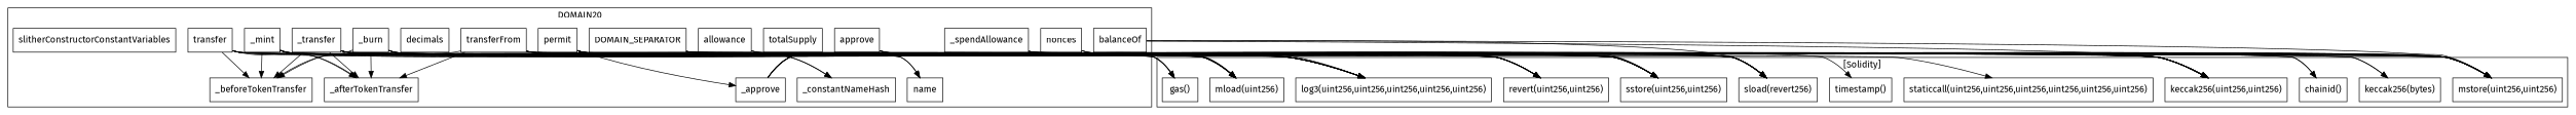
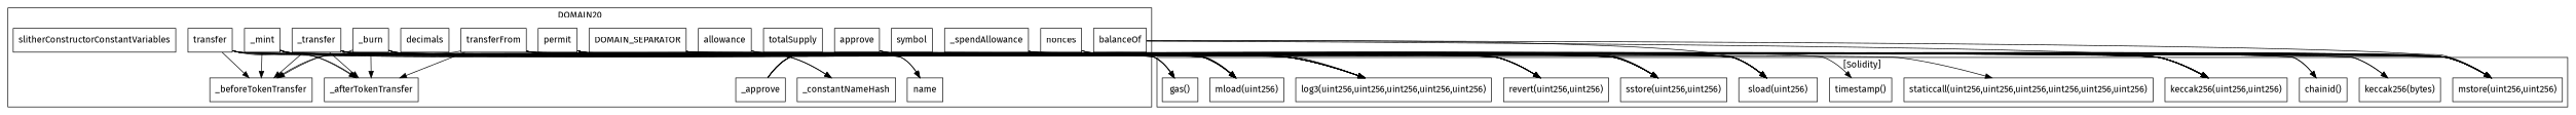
  strict digraph {
    fontname="Fira Sans"
    rankdir=TB
    node [fontname="Fira Sans" shape=box]
    edge [fontname="Fira Sans"]
    n1 [label=approve]
    n2 [label=_beforeTokenTransfer]
    n3 [label=allowance]
    n4 [label=DOMAIN_SEPARATOR]
    n5 [label=_constantNameHash]
    n6 [label=name]
+   n7 [label=symbol]
    n8 [label=balanceOf]
    n9 [label=totalSupply]
    n10 [label=permit]
    n11 [label=_transfer]
    n12 [label=_afterTokenTransfer]
    n13 [label=transferFrom]
    n14 [label=_mint]
    n15 [label=decimals]
    n16 [label=transfer]
    n17 [label=nonces]
    n18 [label=_burn]
    n19 [label=_approve]
    n20 [label=_spendAllowance]
    n21 [label=slitherConstructorConstantVariables]
    "keccak256(uint256,uint256)"
    "sstore(uint256,uint256)"
    "mstore(uint256,uint256)"
    "mload(uint256)"
    "log3(uint256,uint256,uint256,uint256,uint256)"
-   "sload(uint256)" [label="sload(revert256)"]
+   "sload(uint256)"
    "chainid()"
    "keccak256(bytes)"
    "revert(uint256,uint256)"
    "staticcall(uint256,uint256,uint256,uint256,uint256,uint256)"
    "timestamp()"
    "gas()"
    subgraph cluster_1 {
      label=DOMAIN20
      n1
      n2
      n3
      n4
      n5
      n6
+     n7
      n8
      n9
      n10
      n11
      n12
      n13
      n14
      n15
      n16
      n17
      n18
      n19
      n20
      n21
    }
    subgraph cluster_2 {
      label="[Solidity]"
      "keccak256(uint256,uint256)"
      "sstore(uint256,uint256)"
      "mstore(uint256,uint256)"
      "mload(uint256)"
      "log3(uint256,uint256,uint256,uint256,uint256)"
      "sload(uint256)"
      "chainid()"
      "keccak256(bytes)"
      "revert(uint256,uint256)"
      "staticcall(uint256,uint256,uint256,uint256,uint256,uint256)"
      "timestamp()"
      "gas()"
    }
    n1 -> "sstore(uint256,uint256)"
    n1 -> "mstore(uint256,uint256)"
    n1 -> "mload(uint256)"
    n1 -> "log3(uint256,uint256,uint256,uint256,uint256)"
    n3 -> "keccak256(uint256,uint256)"
    n3 -> "mstore(uint256,uint256)"
    n3 -> "sload(uint256)"
    n4 -> n5
    n4 -> n6
    n4 -> "keccak256(uint256,uint256)"
    n4 -> "sstore(uint256,uint256)"
    n4 -> "mstore(uint256,uint256)"
    n4 -> "chainid()"
    n4 -> "keccak256(bytes)"
    n8 -> "keccak256(uint256,uint256)"
    n8 -> "mstore(uint256,uint256)"
    n8 -> "sload(uint256)"
    n10 -> n5
    n10 -> n6
    n10 -> "keccak256(uint256,uint256)"
    n10 -> "sstore(uint256,uint256)"
-   n10 -> n19
+   n10 -> "mstore(uint256,uint256)"
    n10 -> "mload(uint256)"
    n10 -> "log3(uint256,uint256,uint256,uint256,uint256)"
    n10 -> "sload(uint256)"
    n10 -> "chainid()"
    n10 -> "keccak256(bytes)"
    n10 -> "revert(uint256,uint256)"
    n10 -> "staticcall(uint256,uint256,uint256,uint256,uint256,uint256)"
    n10 -> "timestamp()"
    n10 -> "gas()"
    n11 -> n2
    n11 -> n12
    n11 -> "keccak256(uint256,uint256)"
    n11 -> "sstore(uint256,uint256)"
    n11 -> "mstore(uint256,uint256)"
    n11 -> "mload(uint256)"
    n11 -> "log3(uint256,uint256,uint256,uint256,uint256)"
    n11 -> "sload(uint256)"
    n11 -> "revert(uint256,uint256)"
    n13 -> n2
    n13 -> n12
    n13 -> "keccak256(uint256,uint256)"
    n13 -> "sstore(uint256,uint256)"
    n13 -> "mstore(uint256,uint256)"
    n13 -> "mload(uint256)"
    n13 -> "log3(uint256,uint256,uint256,uint256,uint256)"
    n13 -> "sload(uint256)"
    n13 -> "revert(uint256,uint256)"
    n14 -> n2
    n14 -> n12
    n14 -> "keccak256(uint256,uint256)"
    n14 -> "sstore(uint256,uint256)"
    n14 -> "mstore(uint256,uint256)"
    n14 -> "mload(uint256)"
    n14 -> "log3(uint256,uint256,uint256,uint256,uint256)"
    n14 -> "sload(uint256)"
    n14 -> "revert(uint256,uint256)"
    n16 -> n2
    n16 -> n12
    n16 -> "keccak256(uint256,uint256)"
    n16 -> "sstore(uint256,uint256)"
    n16 -> "mload(uint256)"
    n16 -> "log3(uint256,uint256,uint256,uint256,uint256)"
    n16 -> "sload(uint256)"
    n16 -> "revert(uint256,uint256)"
    n16 -> "gas()"
    n17 -> "keccak256(uint256,uint256)"
    n17 -> "mstore(uint256,uint256)"
    n17 -> "sload(uint256)"
    n18 -> n2
    n18 -> n12
    n18 -> "keccak256(uint256,uint256)"
    n18 -> "sstore(uint256,uint256)"
    n18 -> "mstore(uint256,uint256)"
    n18 -> "log3(uint256,uint256,uint256,uint256,uint256)"
    n18 -> "sload(uint256)"
    n18 -> "revert(uint256,uint256)"
    n19 -> "sstore(uint256,uint256)"
    n19 -> "mstore(uint256,uint256)"
    n19 -> "mload(uint256)"
    n19 -> "log3(uint256,uint256,uint256,uint256,uint256)"
    n19 -> "gas()"
    n20 -> "keccak256(uint256,uint256)"
    n20 -> "sstore(uint256,uint256)"
    n20 -> "mstore(uint256,uint256)"
    n20 -> "sload(uint256)"
    n20 -> "revert(uint256,uint256)"
  }
